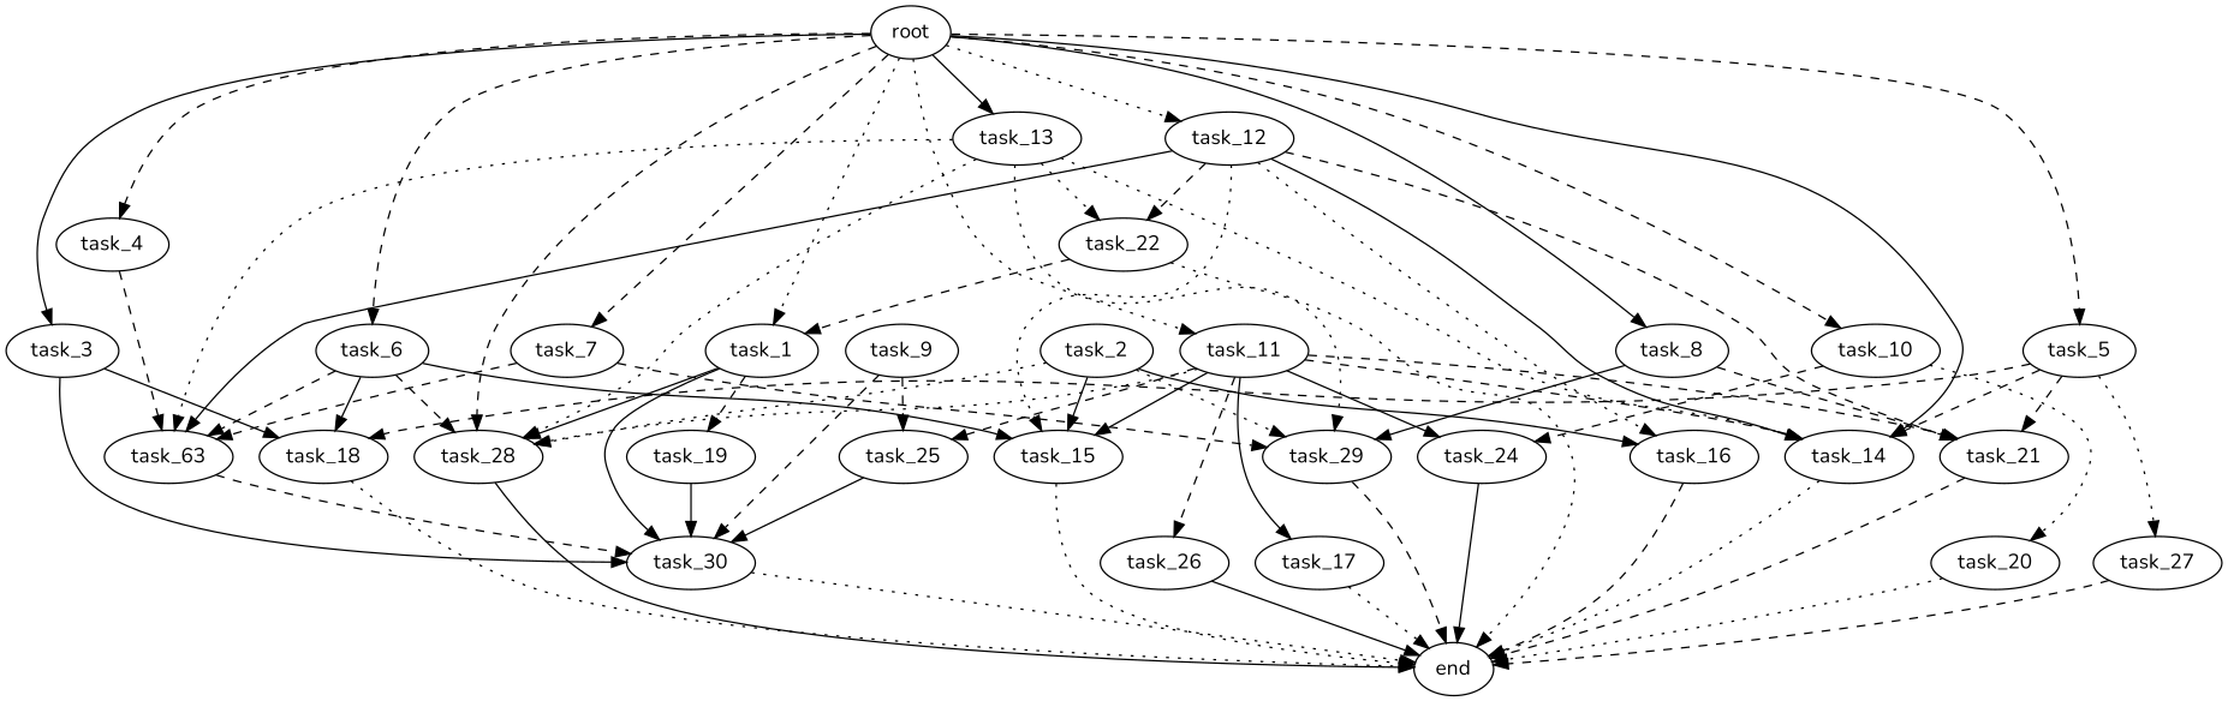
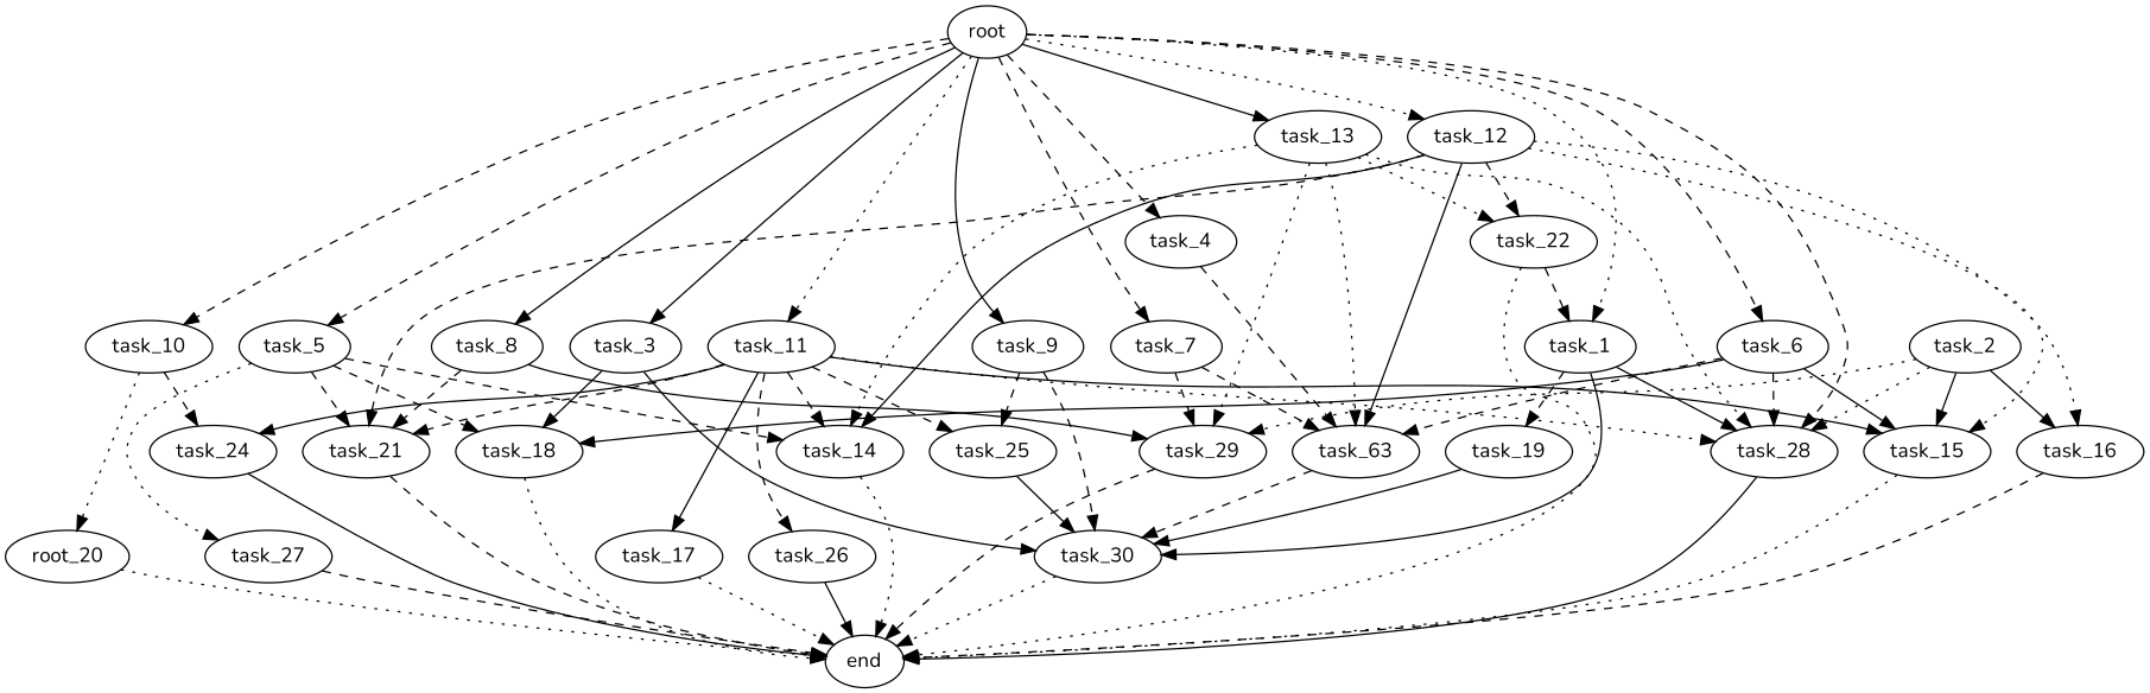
  digraph {
    fontname=Nunito
    node [fontname=Nunito]
    edge [fontname=Nunito style=dashed]
    root
    task_1
    task_3
    task_4
    task_5
    task_6
    task_7
    task_8
    task_9
    task_10
    task_11
    task_12
    task_13
    task_28
    task_19
    task_30
    task_2
    task_15
    task_16
    task_29
    task_18
    n22 [label=task_63]
    task_14
    task_21
    task_27
    task_25
-   task_20
+   task_20 [label=root_20]
    task_24
    task_17
    task_26
    task_22
    end
    root -> task_1 [style=dotted]
    root -> task_3 [style=solid]
    root -> task_4
    root -> task_5
    root -> task_6
    root -> task_7
    root -> task_8 [style=solid]
-   root -> task_14 [style=solid]
+   root -> task_9 [style=solid]
    root -> task_10
    root -> task_11 [style=dotted]
    root -> task_12 [style=dotted]
    root -> task_13 [style=solid]
    root -> task_28
    task_1 -> task_28 [style=solid]
    task_1 -> task_19
    task_1 -> task_30 [style=solid]
    task_3 -> task_30 [style=solid]
    task_3 -> task_18 [style=solid]
    task_4 -> n22
    task_5 -> task_18
    task_5 -> task_14
    task_5 -> task_21
    task_5 -> task_27 [style=dotted]
    task_6 -> task_28
    task_6 -> task_15 [style=solid]
    task_6 -> task_18 [style=solid]
    task_6 -> n22
    task_7 -> task_29
    task_7 -> n22
    task_8 -> task_29 [style=solid]
    task_8 -> task_21
    task_9 -> task_30
    task_9 -> task_25
    task_10 -> task_20 [style=dotted]
    task_10 -> task_24
    task_11 -> task_28 [style=dotted]
    task_11 -> task_15 [style=solid]
    task_11 -> task_14
    task_11 -> task_21
    task_11 -> task_25
    task_11 -> task_24 [style=solid]
    task_11 -> task_17 [style=solid]
    task_11 -> task_26
    task_12 -> task_15 [style=dotted]
    task_12 -> task_16 [style=dotted]
    task_12 -> n22 [style=solid]
    task_12 -> task_14 [style=solid]
    task_12 -> task_21
    task_12 -> task_22
    task_13 -> task_28 [style=dotted]
    task_13 -> task_29 [style=dotted]
    task_13 -> n22 [style=dotted]
    task_13 -> task_14 [style=dotted]
    task_13 -> task_22 [style=dotted]
    task_28 -> end [style=solid]
    task_19 -> task_30 [style=solid]
    task_30 -> end [style=dotted]
    task_2 -> task_28 [style=dotted]
    task_2 -> task_15 [style=solid]
    task_2 -> task_16 [style=solid]
    task_2 -> task_29 [style=dotted]
    task_15 -> end [style=dotted]
    task_16 -> end
    task_29 -> end
    task_18 -> end [style=dotted]
    n22 -> task_30
    task_14 -> end [style=dotted]
    task_21 -> end
    task_27 -> end
    task_25 -> task_30 [style=solid]
    task_20 -> end [style=dotted]
    task_24 -> end [style=solid]
    task_17 -> end [style=dotted]
    task_26 -> end [style=solid]
    task_22 -> task_1
    task_22 -> end [style=dotted]
  }
